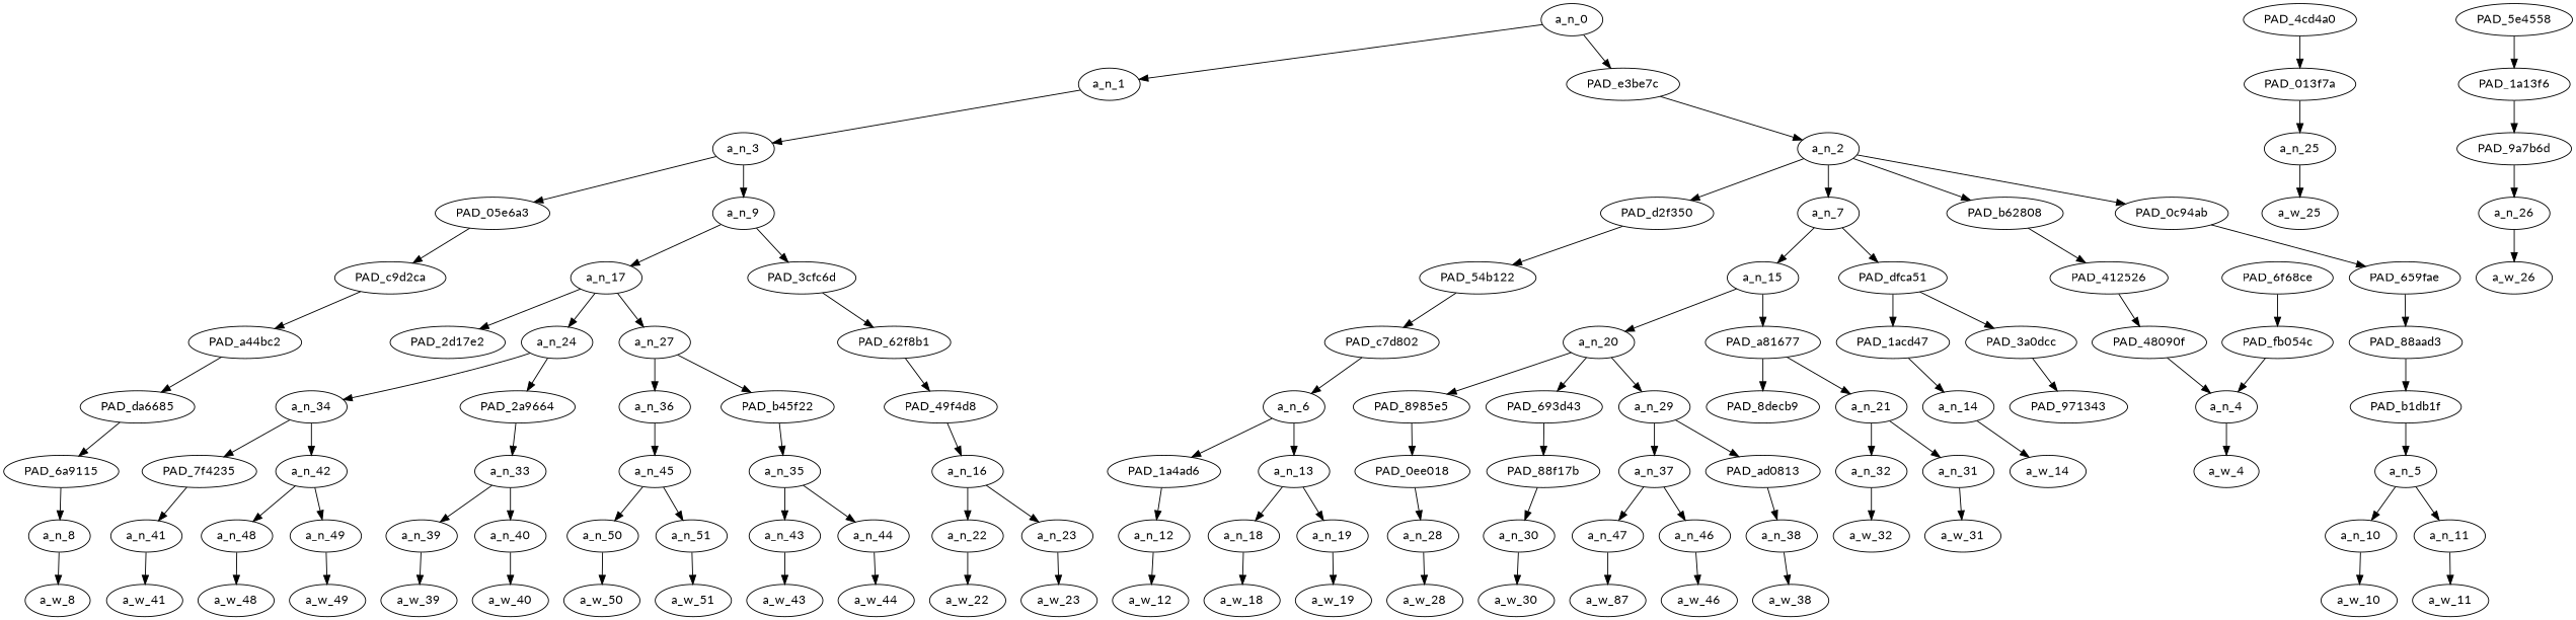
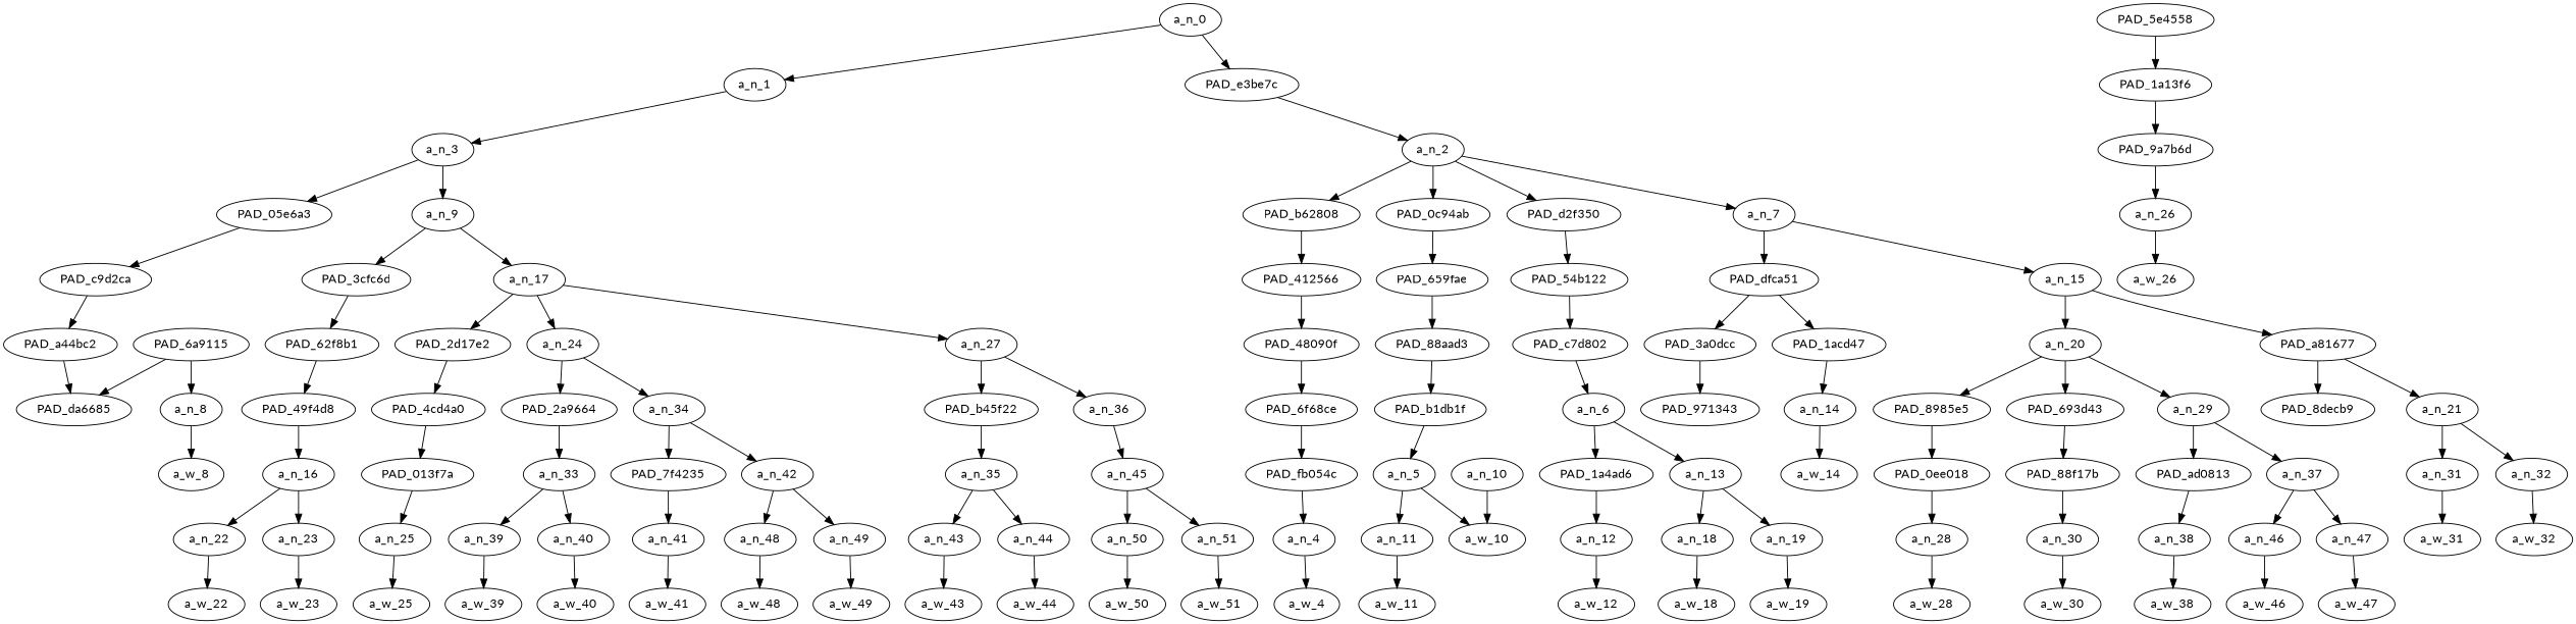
  strict digraph {
    fontname=Lato
    node [div_dir=1 fontname=Lato index=0 level=1 text_span="[0]" value=0.04585034]
    edge [fontname=Lato]
    a_n_0 [level=9 text_span="[0, 1, 2, 3, 4, 5, 6, 7, 8, 9, 10, 11, 12, 13, 14, 15, 16, 17, 18, 19, 20, 21, 22, 23, 24, 25, 26, 27]" value=1.00000000]
    a_n_1 [level=8 text_span="[0, 1, 2, 3, 4, 5, 6, 7, 8, 9, 10, 11, 12, 13]" value=0.48031154]
    PAD_e3be7c [index=1 level=8 text_span="[14, 15, 16, 17, 18, 19, 20, 21, 22, 23, 24, 25, 26, 27]" value=0.51877730]
    a_n_3 [level=7 text_span="[0, 1, 2, 3, 4, 5, 6, 7, 8, 9, 10, 11, 12, 13]" value=0.47972824]
    a_n_2 [index=1 level=7 text_span="[14, 15, 16, 17, 18, 19, 20, 21, 22, 23, 24, 25, 26, 27]" value=0.51877730]
    PAD_05e6a3 [level=6]
    a_n_9 [index=1 level=6 text_span="[1, 2, 3, 4, 5, 6, 7, 8, 9, 10, 11, 12, 13]" value=0.43329460]
    PAD_b62808 [index=2 level=6 text_span="[14]" value=0.03350796]
    PAD_0c94ab [index=3 level=6 text_span="[15, 16]" value=0.06100999]
    PAD_d2f350 [index=4 level=6 text_span="[17, 18, 19]" value=0.07052558]
    a_n_7 [index=5 level=6 text_span="[20, 21, 22, 23, 24, 25, 26, 27]" value=0.35302435]
    PAD_c9d2ca [level=5]
    PAD_3cfc6d [index=1 level=5 text_span="[1, 2]" value=0.06225052]
    a_n_17 [index=2 level=5 text_span="[3, 4, 5, 6, 7, 8, 9, 10, 11, 12, 13]" value=0.37053541]
    PAD_a44bc2 [level=4]
    PAD_62f8b1 [index=1 level=4 text_span="[1, 2]" value=0.06225052]
    PAD_2d17e2 [index=3 level=4 text_span="[8]" value=0.01830805]
    a_n_24 [index=2 level=4 text_span="[3, 4, 5, 6, 7]" value=0.15540905]
    a_n_27 [index=5 level=4 text_span="[10, 11, 12, 13]" value=0.17758744]
    PAD_da6685 [level=3]
    PAD_6a9115 [level=2]
    a_n_8
    a_w_8 [div_dir=0 level=0 value=join]
    PAD_49f4d8 [index=1 level=3 text_span="[1, 2]" value=0.06225052]
    PAD_4cd4a0 [index=4 level=3 text_span="[8]" value=0.01830805]
    PAD_5e4558 [div_dir=-1 index=4 level=4 text_span="[9]" value=0.01876625]
    PAD_1a13f6 [div_dir=-1 index=5 level=3 text_span="[9]" value=0.01876625]
    PAD_2a9664 [index=2 level=3 text_span="[3, 4]" value=0.08020279]
    a_n_34 [index=3 level=3 text_span="[5, 6, 7]" value=0.07487869]
    PAD_b45f22 [index=6 level=3 text_span="[10, 11]" value=0.05336374]
    a_n_36 [index=7 level=3 text_span="[12, 13]" value=0.12386320]
    a_n_16 [index=1 level=2 text_span="[1, 2]" value=0.06225052]
    a_n_22 [div_dir=-1 index=1 text_span="[1]" value=0.02648941]
    a_n_23 [index=2 text_span="[2]" value=0.03555081]
    a_w_22 [div_dir=0 index=1 level=0 text_span="[1]" value=the]
    a_w_23 [div_dir=0 index=2 level=0 text_span="[2]" value=army]
    PAD_013f7a [index=5 level=2 text_span="[8]" value=0.01830805]
    PAD_9a7b6d [div_dir=-1 index=6 level=2 text_span="[9]" value=0.01876625]
    a_n_33 [index=2 level=2 text_span="[3, 4]" value=0.08020279]
    PAD_7f4235 [index=3 level=2 text_span="[5]" value=0.02717787]
    a_n_42 [index=4 level=2 text_span="[6, 7]" value=0.04741544]
    a_n_35 [index=7 level=2 text_span="[10, 11]" value=0.05336374]
    a_n_45 [index=8 level=2 text_span="[12, 13]" value=0.12354364]
    a_n_25 [index=8 text_span="[8]" value=0.01830805]
    a_w_25 [div_dir=0 index=8 level=0 text_span="[8]" value=and]
    a_n_26 [div_dir=-1 index=9 text_span="[9]" value=0.01876625]
    a_w_26 [div_dir=0 index=9 level=0 text_span="[9]" value=not]
    a_n_39 [index=3 text_span="[3]" value=0.03223991]
    a_n_40 [index=4 text_span="[4]" value=0.04778441]
    a_n_41 [index=5 text_span="[5]" value=0.02717787]
    a_n_48 [index=6 text_span="[6]" value=0.02227485]
    a_n_49 [index=7 text_span="[7]" value=0.02493634]
    a_w_39 [div_dir=0 index=3 level=0 text_span="[3]" value=andrew]
    a_w_40 [div_dir=0 index=4 level=0 text_span="[4]" value=torba]
    a_w_41 [div_dir=0 index=5 level=0 text_span="[5]" value=serve]
    a_w_48 [div_dir=0 index=6 level=0 text_span="[6]" value=your]
    a_w_49 [div_dir=0 index=7 level=0 text_span="[7]" value=country]
    a_n_43 [index=10 text_span="[10]" value=0.02996106]
    a_n_44 [index=11 text_span="[11]" value=0.02323033]
    a_n_50 [index=12 text_span="[12]" value=0.02639021]
    a_n_51 [index=13 text_span="[13]" value=0.09683387]
    a_w_43 [div_dir=0 index=10 level=0 text_span="[10]" value=jew]
    a_w_44 [div_dir=0 index=11 level=0 text_span="[11]" value=masters]
    a_w_50 [div_dir=0 index=12 level=0 text_span="[12]" value=you]
    a_w_51 [div_dir=0 index=13 level=0 text_span="[13]" value=faggot]
-   PAD_412566 [index=3 level=5 text_span="[14]" value=0.03350796 label=PAD_412526]
+   PAD_412566 [index=3 level=5 text_span="[14]" value=0.03350796]
    PAD_659fae [index=4 level=5 text_span="[15, 16]" value=0.06100999]
    PAD_54b122 [index=5 level=5 text_span="[17, 18, 19]" value=0.07052558]
    PAD_dfca51 [index=6 level=5 text_span="[20]" value=0.02437384]
    a_n_15 [index=7 level=5 text_span="[21, 22, 23, 24, 25, 26, 27]" value=0.32787848]
    PAD_48090f [index=6 level=4 text_span="[14]" value=0.03350796]
    PAD_88aad3 [index=7 level=4 text_span="[15, 16]" value=0.06100999]
    PAD_c7d802 [index=8 level=4 text_span="[17, 18, 19]" value=0.07052558]
    PAD_3a0dcc [index=9 level=4 text_span="[20]" value=0.02437384]
    PAD_1acd47 [index=13 level=2 text_span="[20]" value=0.02437384]
    a_n_20 [index=10 level=4 text_span="[21, 22, 23, 24, 25]" value=0.26270113]
    PAD_a81677 [index=11 level=4 text_span="[26, 27]" value=0.06437647]
    PAD_6f68ce [index=8 level=3 text_span="[14]" value=0.03350796]
    PAD_fb054c [index=9 level=2 text_span="[14]" value=0.03350796]
    a_n_4 [index=14 text_span="[14]" value=0.03350796]
    a_w_4 [div_dir=0 index=14 level=0 text_span="[14]" value=defend]
    PAD_b1db1f [index=9 level=3 text_span="[15, 16]" value=0.06100999]
    a_n_5 [index=10 level=2 text_span="[15, 16]" value=0.06100999]
    a_n_10 [index=15 text_span="[15]" value=0.02757937]
    a_n_11 [index=16 text_span="[16]" value=0.03334622]
    a_w_10 [div_dir=0 index=15 level=0 text_span="[15]" value=free]
    a_w_11 [div_dir=0 index=16 level=0 text_span="[16]" value=speech]
    a_n_6 [index=10 level=3 text_span="[17, 18, 19]" value=0.07052558]
    PAD_1a4ad6 [index=11 level=2 text_span="[17]" value=0.02257642]
    a_n_13 [index=12 level=2 text_span="[18, 19]" value=0.04789356]
    a_n_12 [index=17 text_span="[17]" value=0.02257642]
    a_n_18 [index=18 text_span="[18]" value=0.02287280]
    a_n_19 [index=19 text_span="[19]" value=0.02497285]
    a_w_12 [div_dir=0 index=17 level=0 text_span="[17]" value=with]
    a_w_18 [div_dir=0 index=18 level=0 text_span="[18]" value=your1]
    a_w_19 [div_dir=0 index=19 level=0 text_span="[19]" value=life]
    PAD_971343 [index=11 level=3 text_span="[20]" value=0.02437384]
    PAD_8985e5 [index=12 level=3 text_span="[21]" value=0.03213654]
    PAD_693d43 [index=14 level=3 text_span="[25]" value=0.02881046]
    a_n_29 [index=13 level=3 text_span="[22, 23, 24]" value=0.20095158]
    PAD_8decb9 [index=15 level=3 text_span="[26, 27]" value=0.06437647]
    a_n_21 [index=18 level=2 text_span="[26, 27]" value=0.06437647]
    a_n_14 [index=20 text_span="[20]" value=0.02437384]
    a_w_14 [div_dir=0 index=20 level=0 text_span="[20]" value=not1]
    PAD_0ee018 [index=14 level=2 text_span="[21]" value=0.03213654]
    PAD_88f17b [index=17 level=2 text_span="[25]" value=0.02881046]
    PAD_ad0813 [index=16 level=2 text_span="[24]" value=0.03964131]
    a_n_37 [index=15 level=2 text_span="[22, 23]" value=0.16052137]
    a_n_28 [index=21 text_span="[21]" value=0.03213654]
    a_n_30 [index=25 text_span="[25]" value=0.02881046]
    a_n_38 [index=24 text_span="[24]" value=0.03964131]
    a_n_46 [div_dir=-1 index=22 text_span="[22]" value=0.04939302]
    a_n_47 [index=23 text_span="[23]" value=0.11042215]
    a_w_28 [div_dir=0 index=21 level=0 text_span="[21]" value=your2]
    a_w_30 [div_dir=0 index=25 level=0 text_span="[25]" value=piece]
    a_w_38 [div_dir=0 index=24 level=0 text_span="[24]" value=loving]
    a_w_46 [div_dir=0 index=22 level=0 text_span="[22]" value=wallet]
-   a_w_47 [div_dir=0 index=23 level=0 text_span="[23]" value=kike label=a_w_87]
+   a_w_47 [div_dir=0 index=23 level=0 text_span="[23]" value=kike]
    a_n_31 [index=26 text_span="[26]" value=0.02619109]
    a_n_32 [index=27 text_span="[27]" value=0.03797798]
    a_w_31 [div_dir=0 index=26 level=0 text_span="[26]" value=of]
    a_w_32 [div_dir=0 index=27 level=0 text_span="[27]" value=fuck]
    a_n_0 -> a_n_1
    a_n_0 -> PAD_e3be7c
    a_n_1 -> a_n_3
    PAD_e3be7c -> a_n_2
    a_n_3 -> PAD_05e6a3
    a_n_3 -> a_n_9
    a_n_2 -> PAD_b62808
    a_n_2 -> PAD_0c94ab
    a_n_2 -> PAD_d2f350
    a_n_2 -> a_n_7
    PAD_05e6a3 -> PAD_c9d2ca
    a_n_9 -> PAD_3cfc6d
    a_n_9 -> a_n_17
    PAD_b62808 -> PAD_412566
    PAD_0c94ab -> PAD_659fae
    PAD_d2f350 -> PAD_54b122
    a_n_7 -> PAD_dfca51
    a_n_7 -> a_n_15
    PAD_c9d2ca -> PAD_a44bc2
    PAD_3cfc6d -> PAD_62f8b1
    a_n_17 -> PAD_2d17e2
    a_n_17 -> a_n_24
    a_n_17 -> a_n_27
    PAD_a44bc2 -> PAD_da6685
    PAD_62f8b1 -> PAD_49f4d8
+   PAD_2d17e2 -> PAD_4cd4a0
    a_n_24 -> PAD_2a9664
    a_n_24 -> a_n_34
    a_n_27 -> PAD_b45f22
    a_n_27 -> a_n_36
-   PAD_da6685 -> PAD_6a9115
+   PAD_6a9115 -> PAD_da6685
    PAD_6a9115 -> a_n_8
    a_n_8 -> a_w_8
    PAD_49f4d8 -> a_n_16
    PAD_4cd4a0 -> PAD_013f7a
    PAD_5e4558 -> PAD_1a13f6
    PAD_1a13f6 -> PAD_9a7b6d
    PAD_2a9664 -> a_n_33
    a_n_34 -> PAD_7f4235
    a_n_34 -> a_n_42
    PAD_b45f22 -> a_n_35
    a_n_36 -> a_n_45
    a_n_16 -> a_n_22
    a_n_16 -> a_n_23
    a_n_22 -> a_w_22
    a_n_23 -> a_w_23
    PAD_013f7a -> a_n_25
    PAD_9a7b6d -> a_n_26
    a_n_33 -> a_n_39
    a_n_33 -> a_n_40
    PAD_7f4235 -> a_n_41
    a_n_42 -> a_n_48
    a_n_42 -> a_n_49
    a_n_35 -> a_n_43
    a_n_35 -> a_n_44
    a_n_45 -> a_n_50
    a_n_45 -> a_n_51
    a_n_25 -> a_w_25
    a_n_26 -> a_w_26
    a_n_39 -> a_w_39
    a_n_40 -> a_w_40
    a_n_41 -> a_w_41
    a_n_48 -> a_w_48
    a_n_49 -> a_w_49
    a_n_43 -> a_w_43
    a_n_44 -> a_w_44
    a_n_50 -> a_w_50
    a_n_51 -> a_w_51
    PAD_412566 -> PAD_48090f
    PAD_659fae -> PAD_88aad3
    PAD_54b122 -> PAD_c7d802
    PAD_dfca51 -> PAD_3a0dcc
    PAD_dfca51 -> PAD_1acd47
    a_n_15 -> a_n_20
    a_n_15 -> PAD_a81677
-   PAD_48090f -> a_n_4
+   PAD_48090f -> PAD_6f68ce
    PAD_88aad3 -> PAD_b1db1f
    PAD_c7d802 -> a_n_6
    PAD_3a0dcc -> PAD_971343
    PAD_1acd47 -> a_n_14
    a_n_20 -> PAD_8985e5
    a_n_20 -> PAD_693d43
    a_n_20 -> a_n_29
    PAD_a81677 -> PAD_8decb9
    PAD_a81677 -> a_n_21
    PAD_6f68ce -> PAD_fb054c
    PAD_fb054c -> a_n_4
    a_n_4 -> a_w_4
    PAD_b1db1f -> a_n_5
-   a_n_5 -> a_n_10
+   a_n_5 -> a_w_10
    a_n_5 -> a_n_11
    a_n_10 -> a_w_10
    a_n_11 -> a_w_11
    a_n_6 -> PAD_1a4ad6
    a_n_6 -> a_n_13
    PAD_1a4ad6 -> a_n_12
    a_n_13 -> a_n_18
    a_n_13 -> a_n_19
    a_n_12 -> a_w_12
    a_n_18 -> a_w_18
    a_n_19 -> a_w_19
    PAD_8985e5 -> PAD_0ee018
    PAD_693d43 -> PAD_88f17b
    a_n_29 -> PAD_ad0813
    a_n_29 -> a_n_37
    a_n_21 -> a_n_31
    a_n_21 -> a_n_32
    a_n_14 -> a_w_14
    PAD_0ee018 -> a_n_28
    PAD_88f17b -> a_n_30
    PAD_ad0813 -> a_n_38
    a_n_37 -> a_n_46
    a_n_37 -> a_n_47
    a_n_28 -> a_w_28
    a_n_30 -> a_w_30
    a_n_38 -> a_w_38
    a_n_46 -> a_w_46
    a_n_47 -> a_w_47
    a_n_31 -> a_w_31
    a_n_32 -> a_w_32
  }
